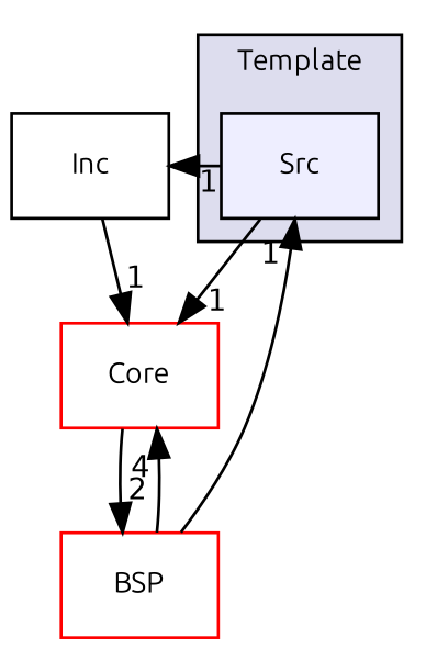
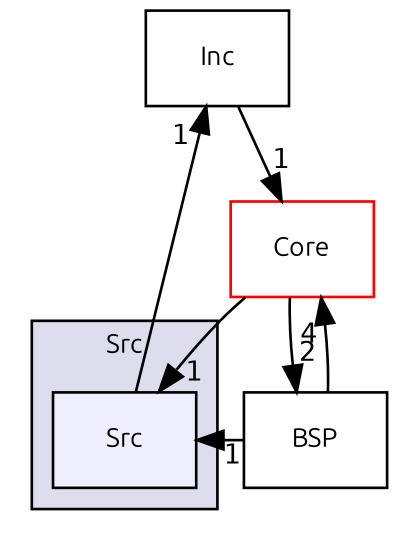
  digraph {
    compound=true
    fontname=Ubuntu
    node [fillcolor=white fontname=Ubuntu fontsize=10 shape=box style=filled]
    edge [fontname=Ubuntu headlabel=1 labeldistance=1.5 labelfontname=Helvetica labelfontsize=10]
    n1 [fillcolor="#eeeeff" label=Src pencolor=black]
    n2 [color=red label=Core]
    n3 [label=Inc fillcolor="" style=""]
-   n4 [color=red label=BSP]
+   n4 [color=black label=BSP]
    subgraph cluster_1 {
      bgcolor="#ddddee"
      fontsize=10
-     label=Template
+     label=Src
      pencolor=black
      n1
    }
-   n1 -> n2
+   n2 -> n1
    n1 -> n3
    n2 -> n4 [headlabel=2]
    n3 -> n2
    n4 -> n1
    n4 -> n2 [headlabel=4]
  }
